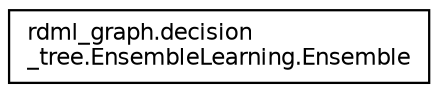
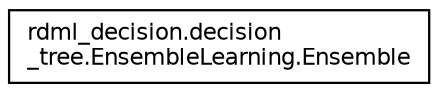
  digraph {
    rankdir=LR
-   n1 [color=black fillcolor=white fontname=Helvetica fontsize=10 height=0.2 label="rdml_graph.decision\l_tree.EnsembleLearning.Ensemble" shape=record style=filled width=0.4]
+   n1 [color=black fillcolor=white fontname=Helvetica fontsize=10 height=0.2 label="rdml_decision.decision\l_tree.EnsembleLearning.Ensemble" shape=record style=filled width=0.4]
  }
